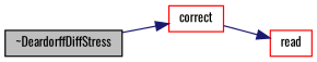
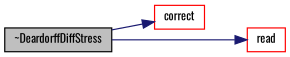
  digraph {
    fontname=Oswald
    rankdir=LR
    node [color=red fontname=Oswald fontsize=10 shape=record]
    edge [color=midnightblue fontname=Oswald fontsize=10 labelfontname=Helvetica labelfontsize=10 style=solid]
    n1 [color=black fillcolor=grey75 fontcolor=black height=0.2 label="~DeardorffDiffStress" style=filled width=0.4]
    n2 [height=0.2 label=correct width=0.4]
    n3 [height=0.2 label=read width=0.4]
    n1 -> n2
-   n2 -> n3
+   n1 -> n3
  }
